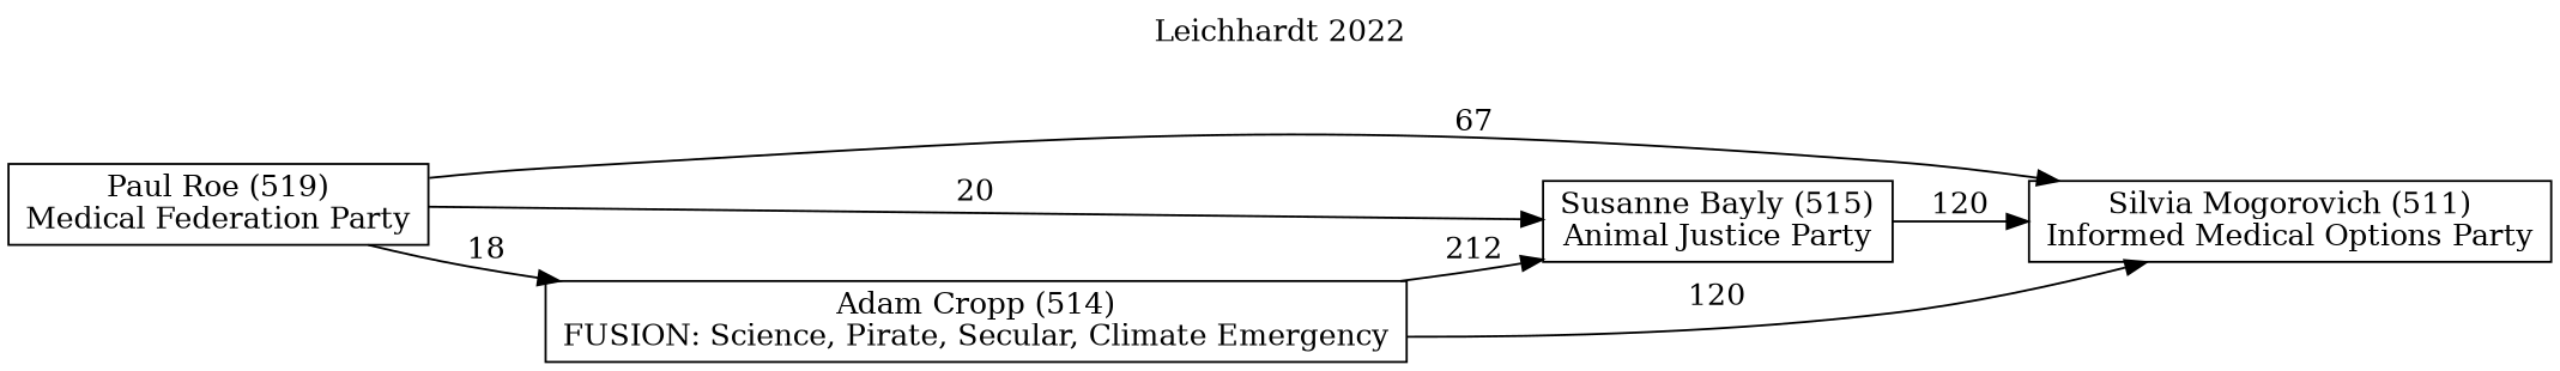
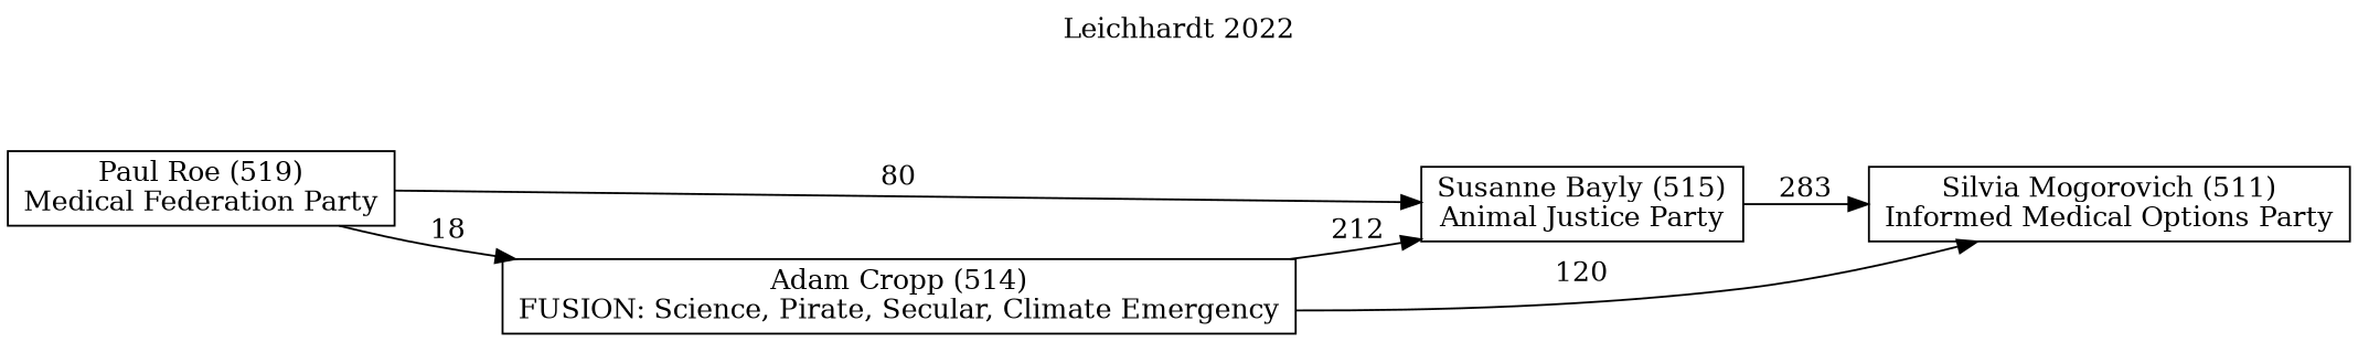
  digraph {
    label="Leichhardt 2022"
    labelloc=t
    mclimit=10
    rankdir=LR
    node [shape=box]
    n1 [label="Silvia Mogorovich (511)\nInformed Medical Options Party"]
    n2 [label="Susanne Bayly (515)\nAnimal Justice Party"]
    n3 [label="Adam Cropp (514)\nFUSION: Science, Pirate, Secular, Climate Emergency"]
    n4 [label="Paul Roe (519)\nMedical Federation Party"]
-   n2 -> n1 [label=120]
+   n2 -> n1 [label=283]
    n3 -> n1 [label=120]
    n3 -> n2 [label=212]
-   n4 -> n1 [label=67]
-   n4 -> n2 [label=20]
+   n4 -> n2 [label=80]
    n4 -> n3 [label=18]
  }
